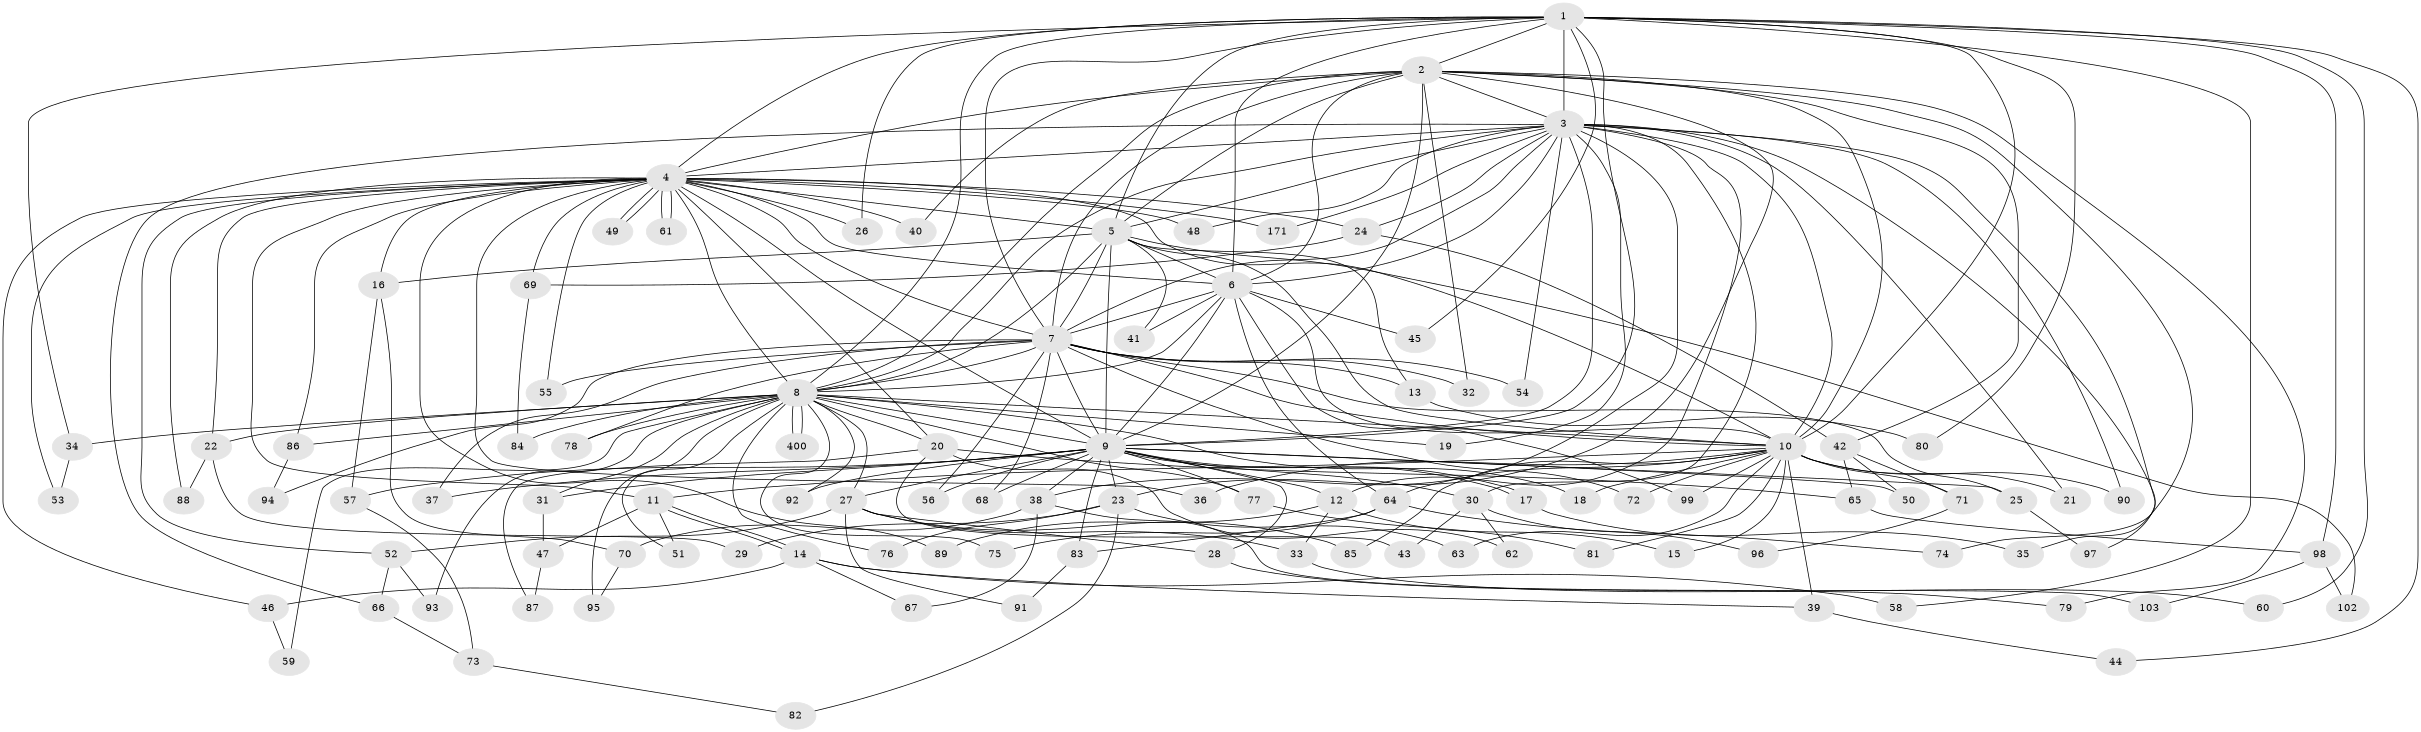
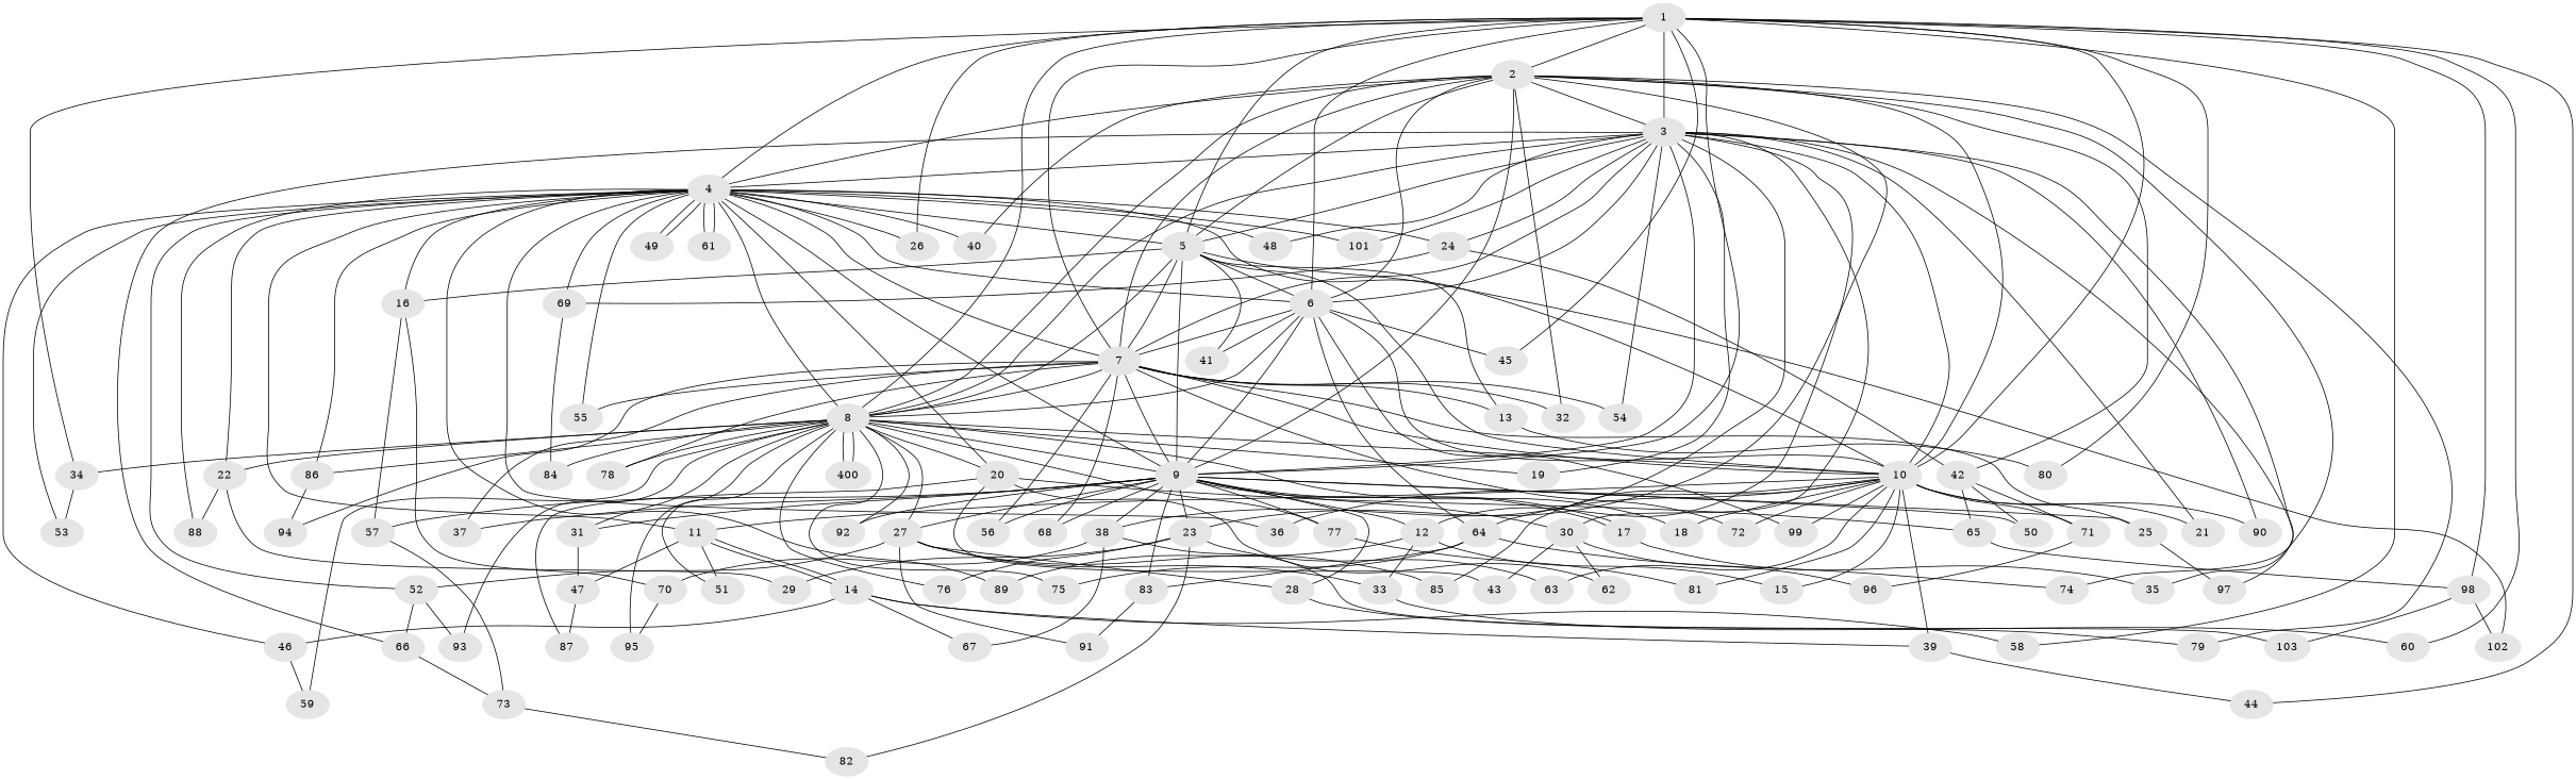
  graph {
    node [color=gray90 style=filled]
    1
    2
    3
    4
    5
    6
    7
    8
    9
    10
    26
    34
    44
    45
    58
    60
    80
    98
    23
    32
    40
    42
    74
    79
    12
    19
    21
    24
    30
    35
    38
    48
    54
    66
    90
    97
-   101 [label=171]
+   101
    11
    16
    20
    22
    36
    46
    49
    52
    53
    55
    61
    69
    86
    88
    89
    13
    41
    102
    64
    99
    25
    37
    56
    68
    72
    78
    94
    18
    27
    31
    51
    59
    75
    76
    77
    84
    92
    93
    95
    n77 [label=400]
    17
    28
    50
    57
    83
    15
    39
    63
    71
    81
    85
    103
    29
    82
    65
    33
    43
    62
    96
    67
    70
    73
    14
    47
    87
    91
    1 -- 2
    1 -- 3
    1 -- 4
    1 -- 5
    1 -- 6
    1 -- 7
    1 -- 8
    1 -- 9
    1 -- 10
    1 -- 26
    1 -- 34
    1 -- 44
    1 -- 45
    1 -- 58
    1 -- 60
    1 -- 80
    1 -- 98
    2 -- 3
    2 -- 4
    2 -- 5
    2 -- 6
    2 -- 7
    2 -- 8
    2 -- 9
    2 -- 10
    2 -- 23
    2 -- 32
    2 -- 40
    2 -- 42
    2 -- 74
    2 -- 79
    3 -- 4
    3 -- 5
    3 -- 6
    3 -- 7
    3 -- 8
    3 -- 9
    3 -- 10
    3 -- 12
    3 -- 19
    3 -- 21
    3 -- 24
    3 -- 30
    3 -- 35
    3 -- 38
    3 -- 48
    3 -- 54
    3 -- 66
    3 -- 90
    3 -- 97
    3 -- 101
    4 -- 5
    4 -- 6
    4 -- 7
    4 -- 8
    4 -- 9
    4 -- 10
    4 -- 26
    4 -- 40
    4 -- 24
    4 -- 48
    4 -- 101
    4 -- 11
    4 -- 16
    4 -- 20
    4 -- 22
    4 -- 36
    4 -- 46
    4 -- 49
    4 -- 49
    4 -- 52
    4 -- 53
    4 -- 55
    4 -- 61
    4 -- 61
    4 -- 69
    4 -- 86
    4 -- 88
    4 -- 89
    5 -- 6
    5 -- 7
    5 -- 8
    5 -- 9
    5 -- 10
    5 -- 16
    5 -- 13
    5 -- 41
    5 -- 102
    6 -- 7
    6 -- 8
    6 -- 9
    6 -- 10
    6 -- 45
    6 -- 41
    6 -- 64
    6 -- 99
    7 -- 8
    7 -- 9
    7 -- 10
    7 -- 32
    7 -- 54
    7 -- 55
    7 -- 13
    7 -- 25
    7 -- 37
    7 -- 56
    7 -- 68
    7 -- 72
    7 -- 78
    7 -- 94
    8 -- 9
    8 -- 10
    8 -- 34
    8 -- 19
    8 -- 20
    8 -- 22
    8 -- 86
    8 -- 78
    8 -- 18
    8 -- 27
    8 -- 31
    8 -- 51
    8 -- 59
    8 -- 75
    8 -- 76
    8 -- 77
    8 -- 84
    8 -- 92
    8 -- 93
    8 -- 95
    8 -- n77
    8 -- n77
    9 -- 23
    9 -- 12
    9 -- 30
    9 -- 38
    9 -- 25
    9 -- 37
    9 -- 56
    9 -- 68
    9 -- 27
    9 -- 31
    9 -- 77
    9 -- 92
    9 -- 17
    9 -- 17
    9 -- 28
    9 -- 50
    9 -- 57
    9 -- 83
    10 -- 21
    10 -- 90
    10 -- 11
    10 -- 36
    10 -- 64
    10 -- 99
    10 -- 72
    10 -- 18
    10 -- 15
    10 -- 39
    10 -- 63
    10 -- 71
    10 -- 81
    10 -- 85
    34 -- 53
    98 -- 102
    98 -- 103
    23 -- 76
    23 -- 63
    23 -- 29
    23 -- 82
    42 -- 50
    42 -- 71
    42 -- 65
    12 -- 89
    12 -- 15
    12 -- 33
    24 -- 42
    24 -- 69
    30 -- 43
    30 -- 62
    30 -- 96
    38 -- 103
    38 -- 67
    38 -- 70
    66 -- 73
    11 -- 51
    11 -- 14
    11 -- 14
    11 -- 47
    16 -- 57
    16 -- 70
    20 -- 65
    20 -- 43
    20 -- 62
    20 -- 87
    22 -- 88
    22 -- 29
    46 -- 59
    52 -- 66
    52 -- 93
    69 -- 84
    86 -- 94
    13 -- 80
    64 -- 74
    64 -- 75
    64 -- 83
    25 -- 97
    27 -- 52
    27 -- 28
    27 -- 85
    27 -- 33
    27 -- 91
    31 -- 47
    77 -- 81
    17 -- 35
    28 -- 79
    57 -- 73
    83 -- 91
    39 -- 44
    71 -- 96
    65 -- 98
    33 -- 60
    70 -- 95
    73 -- 82
    14 -- 58
    14 -- 46
    14 -- 39
    14 -- 67
    47 -- 87
  }
